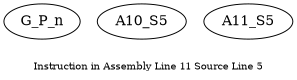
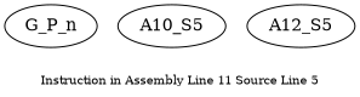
  digraph {
    fontsize=10
    label="Instruction in Assembly Line 11 Source Line 5"
    G_P_n
    A10_S5
-   A11_S5
+   A11_S5 [label=A12_S5]
  }
